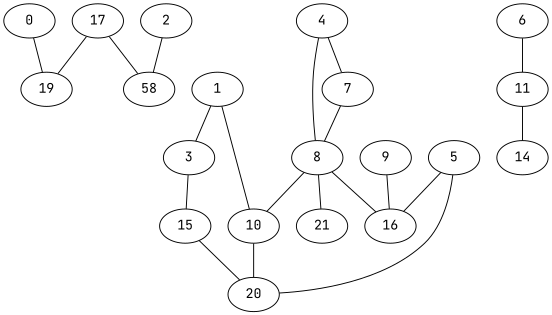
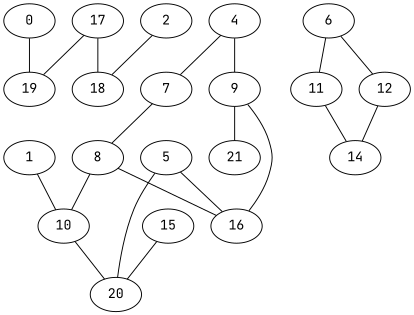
  graph {
    fontname="JetBrains Mono"
    node [fontname="JetBrains Mono" type=corner x=314 y=227]
    edge [angle0=-1.52 fontname="JetBrains Mono" frequency=1 type0=line]
    0 [x=379 y=450]
    19 [x=391 y=224]
    1 [x=304 y=179]
-   3 [x=213 y=168]
    10 [type=intersection y=228]
    15 [x=219]
    20 [type=intersection x=235 y=242]
    2 [x=122]
-   18 [x=137 y=46 label=58]
+   18 [x=137 y=46]
    4 [x=218 y=324]
    7 [y=319]
    9 [type=intersection x=225 y=279]
    8 [type=intersection x=289 y=290]
    16 [type=intersection x=245 y=283]
    21 [type=endpoint x=273 y=320]
    5 [x=221 y=250]
    6 [x=308 y=357]
    11 [x=180 y=345]
+   12 [x=319 y=150]
    14 [x=191 y=160]
    17 [x=387 y=56]
    0 -- 19
-   1 -- 3 [angle0=.12]
    1 -- 10 [angle0=1.37]
-   3 -- 15 [angle0=1.47]
    10 -- 20 [angle0=-.18]
    15 -- 20 [angle0=.75]
    2 -- 18 [angle0=-1.49]
    4 -- 7 [angle0=-.05]
-   4 -- 8 [angle0=-1.42]
+   4 -- 9 [angle0=-1.42]
    7 -- 8 [angle0=.86]
    9 -- 16 [angle0=.20]
-   8 -- 21 [angle0=.71]
+   9 -- 21 [angle0=.71]
    8 -- 10 [angle0=-1.19]
    8 -- 16 [angle0=.16]
    5 -- 20 [angle0=-.52]
    5 -- 16 [angle0=.94]
    6 -- 11 [angle0=.09]
+   6 -- 12
    11 -- 14 [angle0=-1.51]
+   12 -- 14 [angle0=-.08]
    17 -- 19 [angle0=1.55]
    17 -- 18 [angle0=.04]
  }
